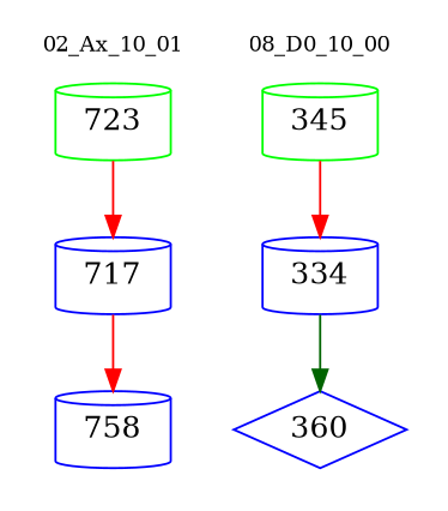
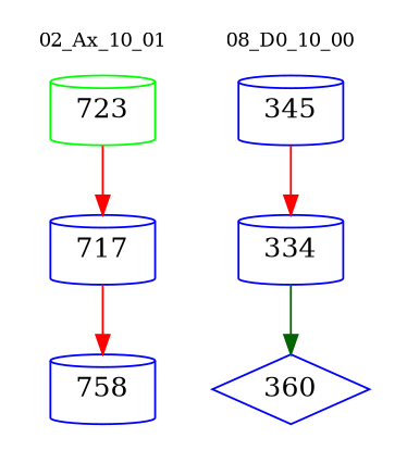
  digraph {
    node [color=blue shape=cylinder]
    edge [color=red]
    n1 [color=green label=723]
    n2 [label=717]
    n3 [label=758]
-   n4 [color=green label=345]
+   n4 [label=345]
    n5 [label=334]
    n6 [label=360 shape=diamond]
    subgraph cluster_1 {
      color=white
      fontsize=10
      label="02_Ax_10_01"
      n1
      n2
      n3
    }
    subgraph cluster_2 {
      color=white
      fontsize=10
      label="08_D0_10_00"
      n4
      n5
      n6
    }
    n1 -> n2
    n2 -> n3
    n4 -> n5
    n5 -> n6 [color=darkgreen]
  }
